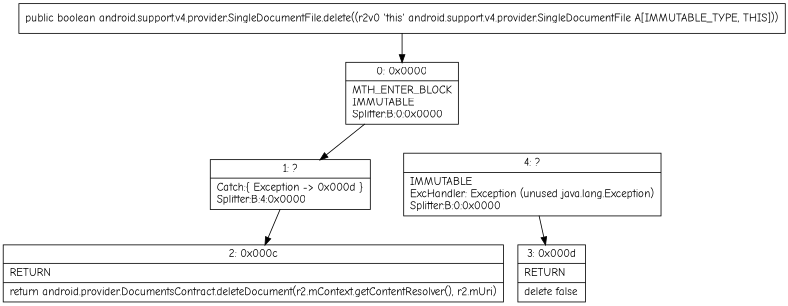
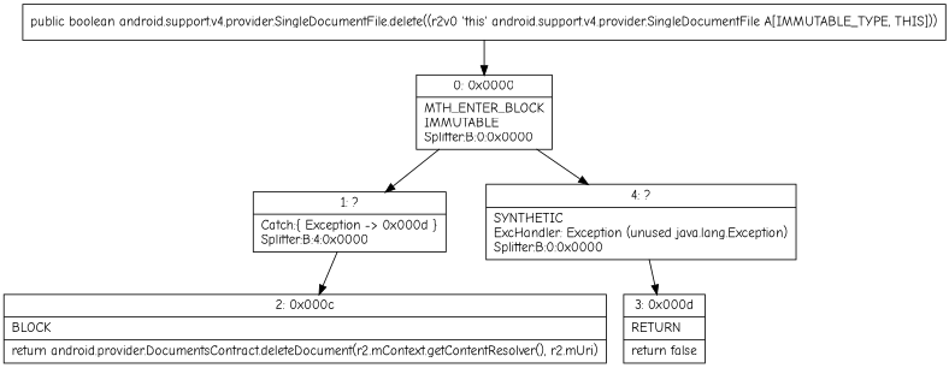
  digraph {
    fontname="Comic Neue"
    node [fontname="Comic Neue" shape=record]
    edge [fontname="Comic Neue"]
    n1 [label="{0\:\ 0x0000|MTH_ENTER_BLOCK\lIMMUTABLE\lSplitter:B:0:0x0000\l}"]
    n2 [label="{1\:\ ?|Catch:\{ Exception \-\> 0x000d \}\lSplitter:B:4:0x0000\l}"]
-   n3 [label="{4\:\ ?|IMMUTABLE\lExcHandler: Exception (unused java.lang.Exception)\lSplitter:B:0:0x0000\l}"]
-   n4 [label="{2\:\ 0x000c|RETURN\l|return android.provider.DocumentsContract.deleteDocument(r2.mContext.getContentResolver(), r2.mUri)\l}"]
-   n5 [label="{3\:\ 0x000d|RETURN\l|delete false\l}"]
+   n3 [label="{4\:\ ?|SYNTHETIC\lExcHandler: Exception (unused java.lang.Exception)\lSplitter:B:0:0x0000\l}"]
+   n4 [label="{2\:\ 0x000c|BLOCK\l|return android.provider.DocumentsContract.deleteDocument(r2.mContext.getContentResolver(), r2.mUri)\l}"]
+   n5 [label="{3\:\ 0x000d|RETURN\l|return false\l}"]
    n6 [label="{public boolean android.support.v4.provider.SingleDocumentFile.delete((r2v0 'this' android.support.v4.provider.SingleDocumentFile A[IMMUTABLE_TYPE, THIS])) }"]
    n1 -> n2
+   n1 -> n3
    n2 -> n4
    n3 -> n5
    n6 -> n1
  }
